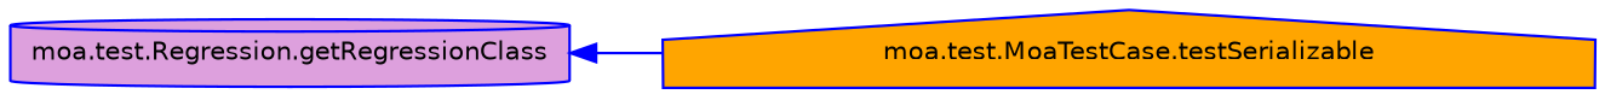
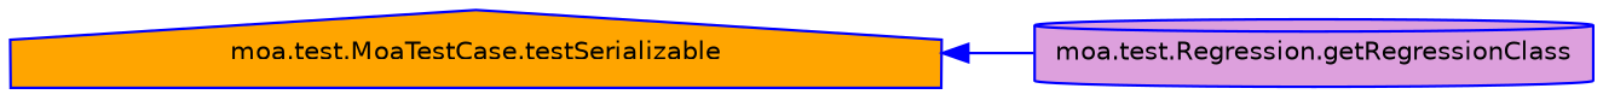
  digraph {
    rankdir=LR
    node [color=blue fontname=Helvetica fontsize=10 style=filled]
    n1 [fillcolor=plum fontcolor=black height=0.2 label="moa.test.Regression.getRegressionClass" shape=cylinder width=0.4]
    n2 [fillcolor=orange height=0.2 label="moa.test.MoaTestCase.testSerializable" shape=house width=0.4]
-   n1 -> n2 [color=blue dir=back fontname=Helvetica fontsize=10 labelfontname=Helvetica labelfontsize=10 style=solid]
+   n2 -> n1 [color=blue dir=back fontname=Helvetica fontsize=10 labelfontname=Helvetica labelfontsize=10 style=solid]
  }
